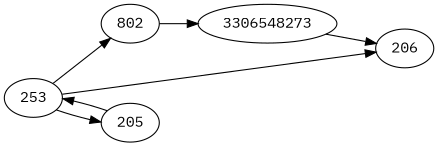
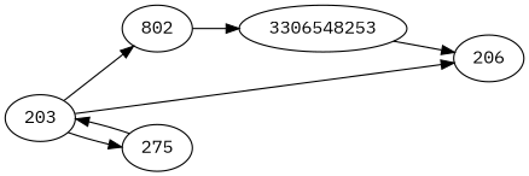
  strict digraph {
    fontname="IBM Plex Mono"
    rankdir=LR
    node [fontname="IBM Plex Mono"]
    edge [fontname="IBM Plex Mono"]
    n1 [label=802]
-   3306548273
+   3306548273 [label=3306548253]
    206
-   203 [label=253]
-   205
+   203
+   205 [label=275]
    n1 -> 3306548273
    3306548273 -> 206
    203 -> n1
    203 -> 206
    203 -> 205
    205 -> 203
  }
